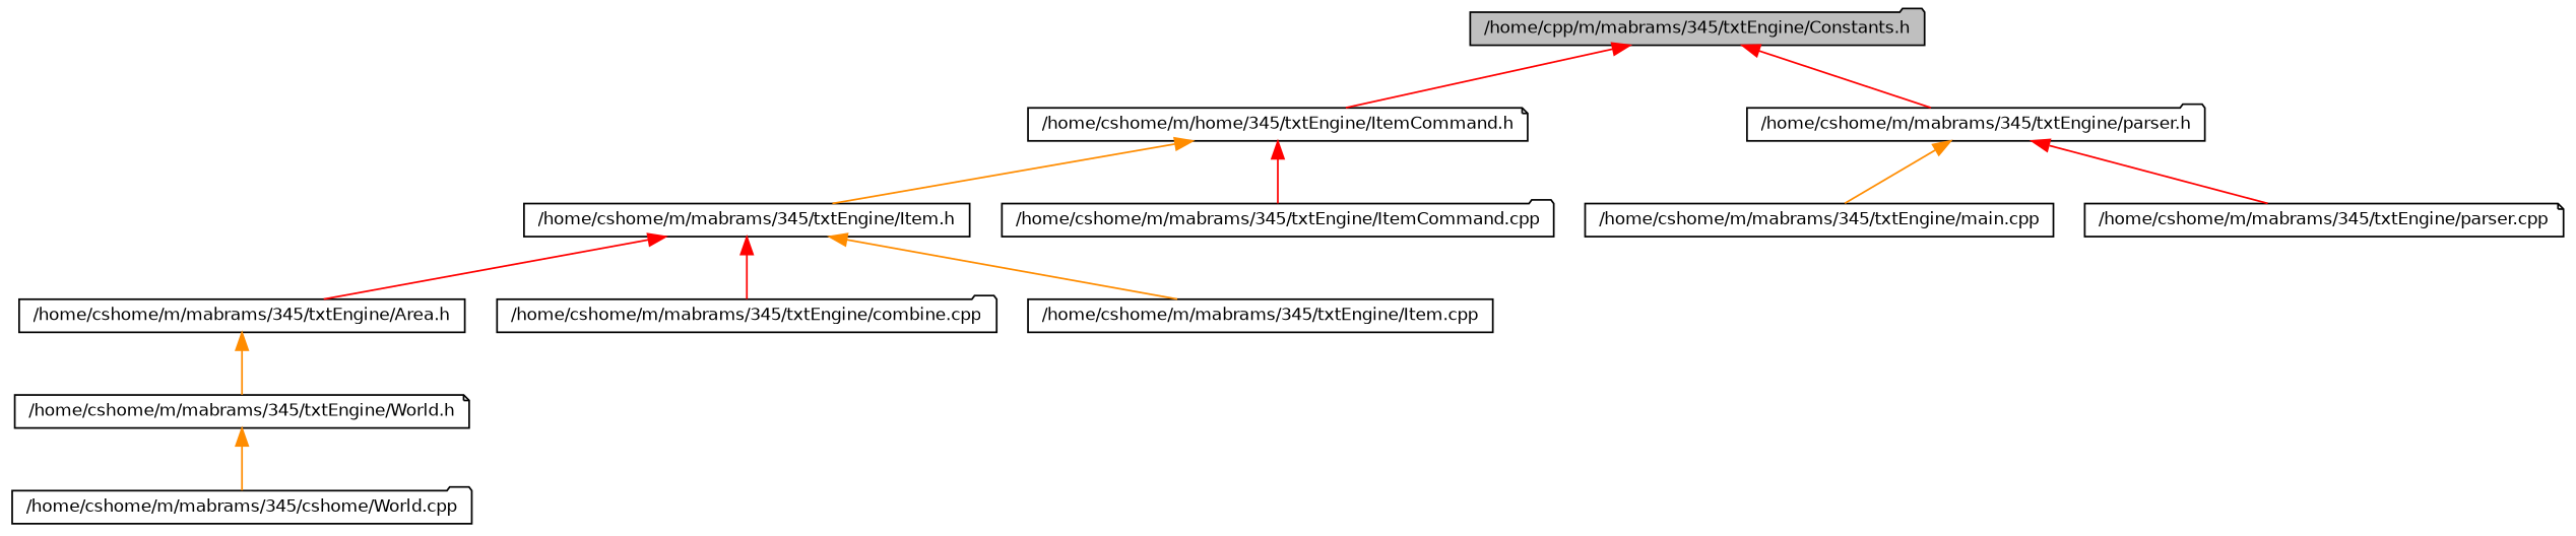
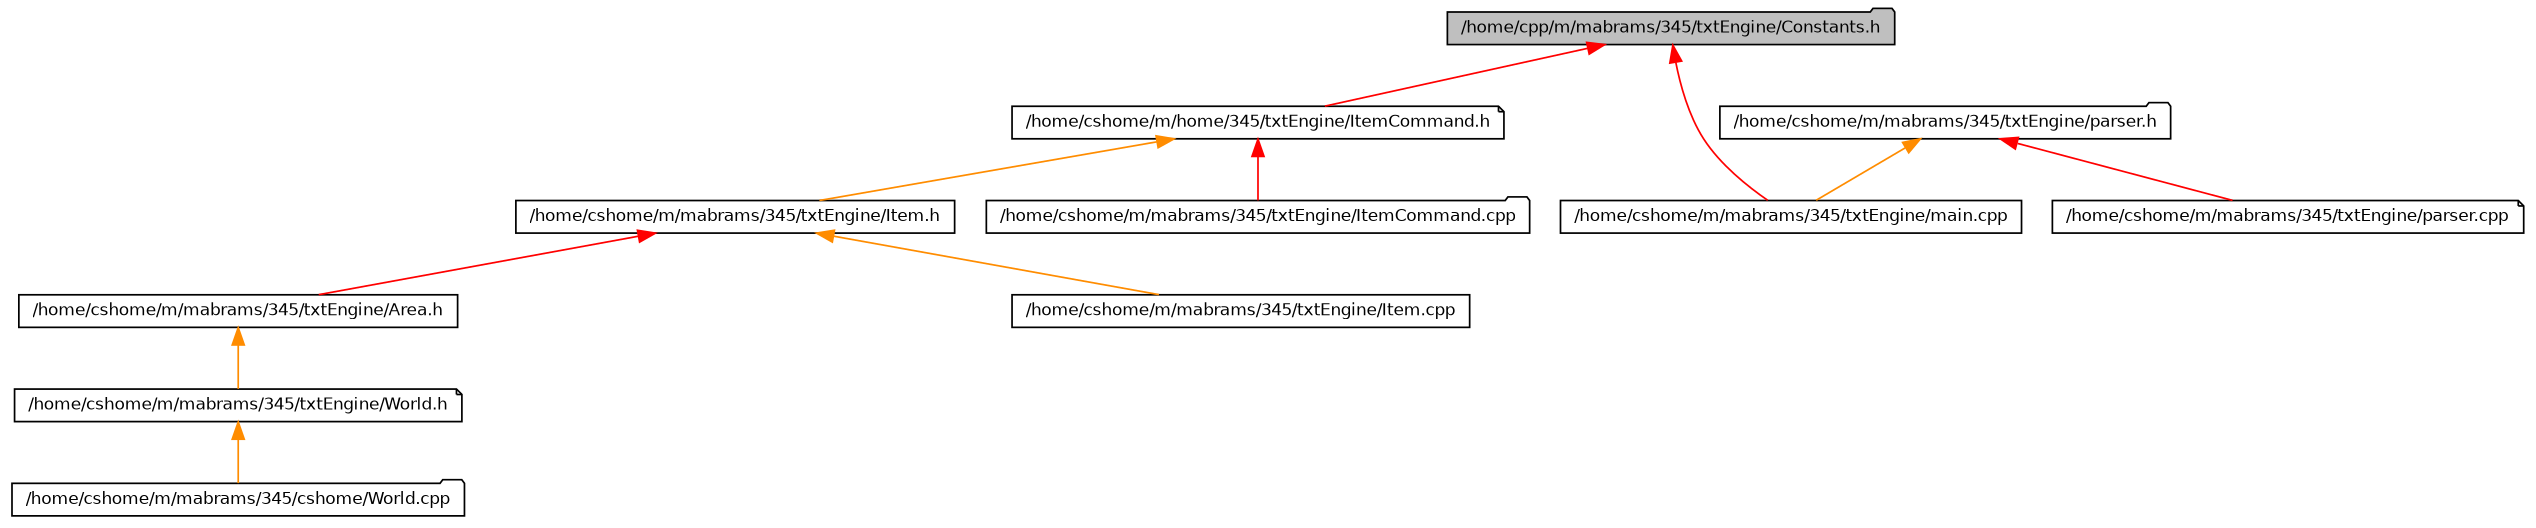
  digraph {
    node [color=black fillcolor=white fontname=Helvetica fontsize=10 shape=folder style=filled]
    edge [color=red dir=back fontname=Helvetica fontsize=10 labelfontname=Helvetica labelfontsize=10 style=solid]
    n1 [fillcolor=grey75 fontcolor=black height=0.2 label="/home/cpp/m/mabrams/345/txtEngine/Constants.h" width=0.4]
    n2 [height=0.2 label="/home/cshome/m/home/345/txtEngine/ItemCommand.h" shape=note width=0.4]
    n3 [height=0.2 label="/home/cshome/m/mabrams/345/txtEngine/main.cpp" shape=box width=0.4]
    n4 [height=0.2 label="/home/cshome/m/mabrams/345/txtEngine/Item.h" shape=box width=0.4]
    n5 [height=0.2 label="/home/cshome/m/mabrams/345/txtEngine/ItemCommand.cpp" width=0.4]
    n6 [height=0.2 label="/home/cshome/m/mabrams/345/txtEngine/Area.h" shape=box width=0.4]
-   n7 [height=0.2 label="/home/cshome/m/mabrams/345/txtEngine/combine.cpp" width=0.4]
    n8 [height=0.2 label="/home/cshome/m/mabrams/345/txtEngine/Item.cpp" shape=box width=0.4]
    n9 [height=0.2 label="/home/cshome/m/mabrams/345/txtEngine/World.h" shape=note width=0.4]
    n10 [height=0.2 label="/home/cshome/m/mabrams/345/cshome/World.cpp" width=0.4]
    n11 [height=0.2 label="/home/cshome/m/mabrams/345/txtEngine/parser.h" width=0.4]
    n12 [height=0.2 label="/home/cshome/m/mabrams/345/txtEngine/parser.cpp" shape=note width=0.4]
    n1 -> n2
-   n1 -> n11
+   n1 -> n3
    n2 -> n4 [color=darkorange]
    n2 -> n5
    n4 -> n6
-   n4 -> n7
    n4 -> n8 [color=darkorange]
    n6 -> n9 [color=darkorange]
    n9 -> n10 [color=darkorange]
    n11 -> n3 [color=darkorange]
    n11 -> n12
  }
